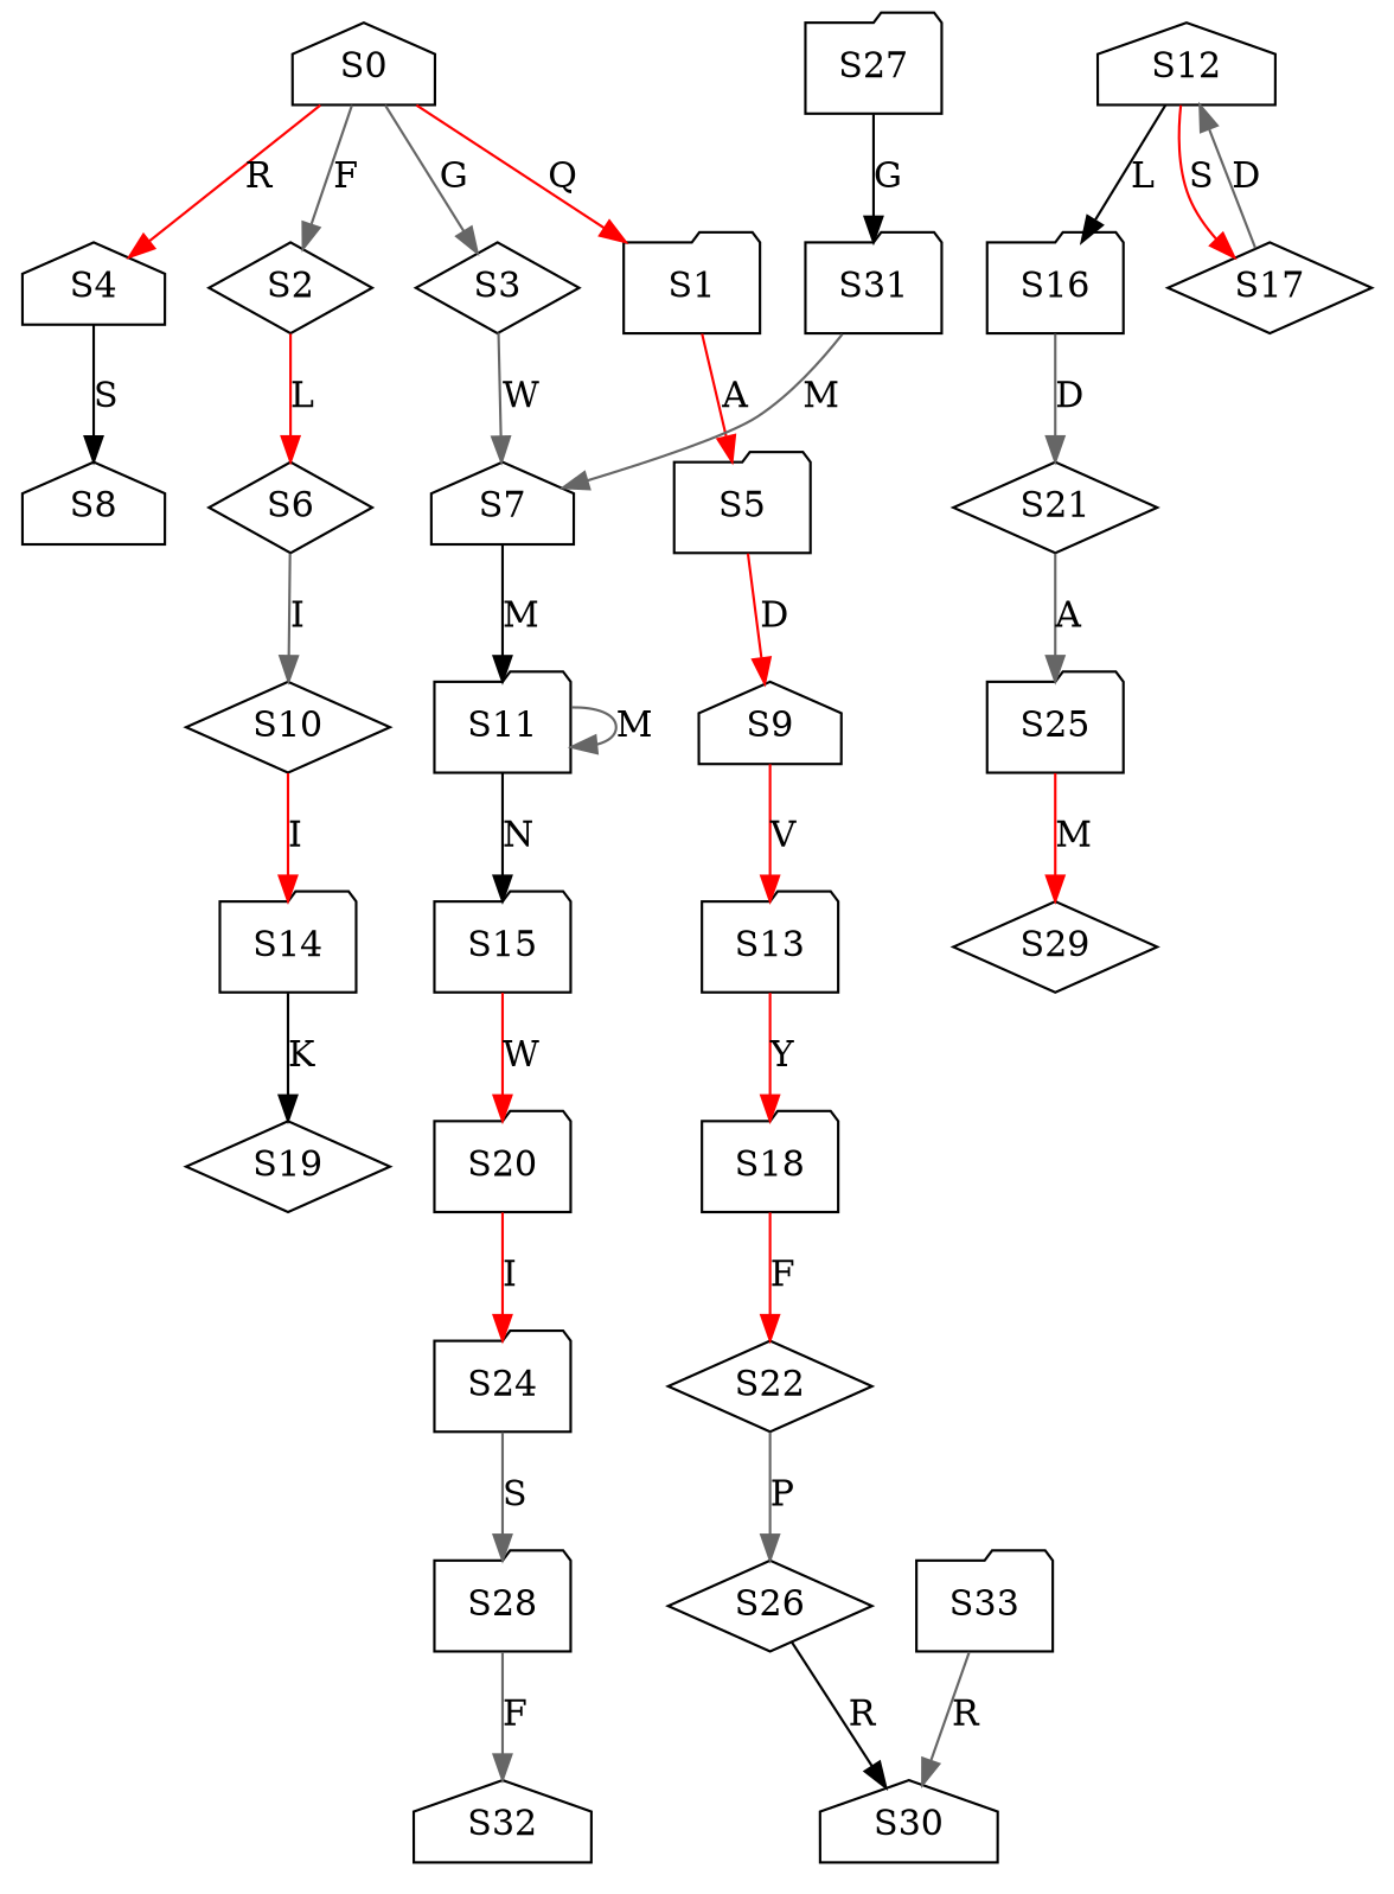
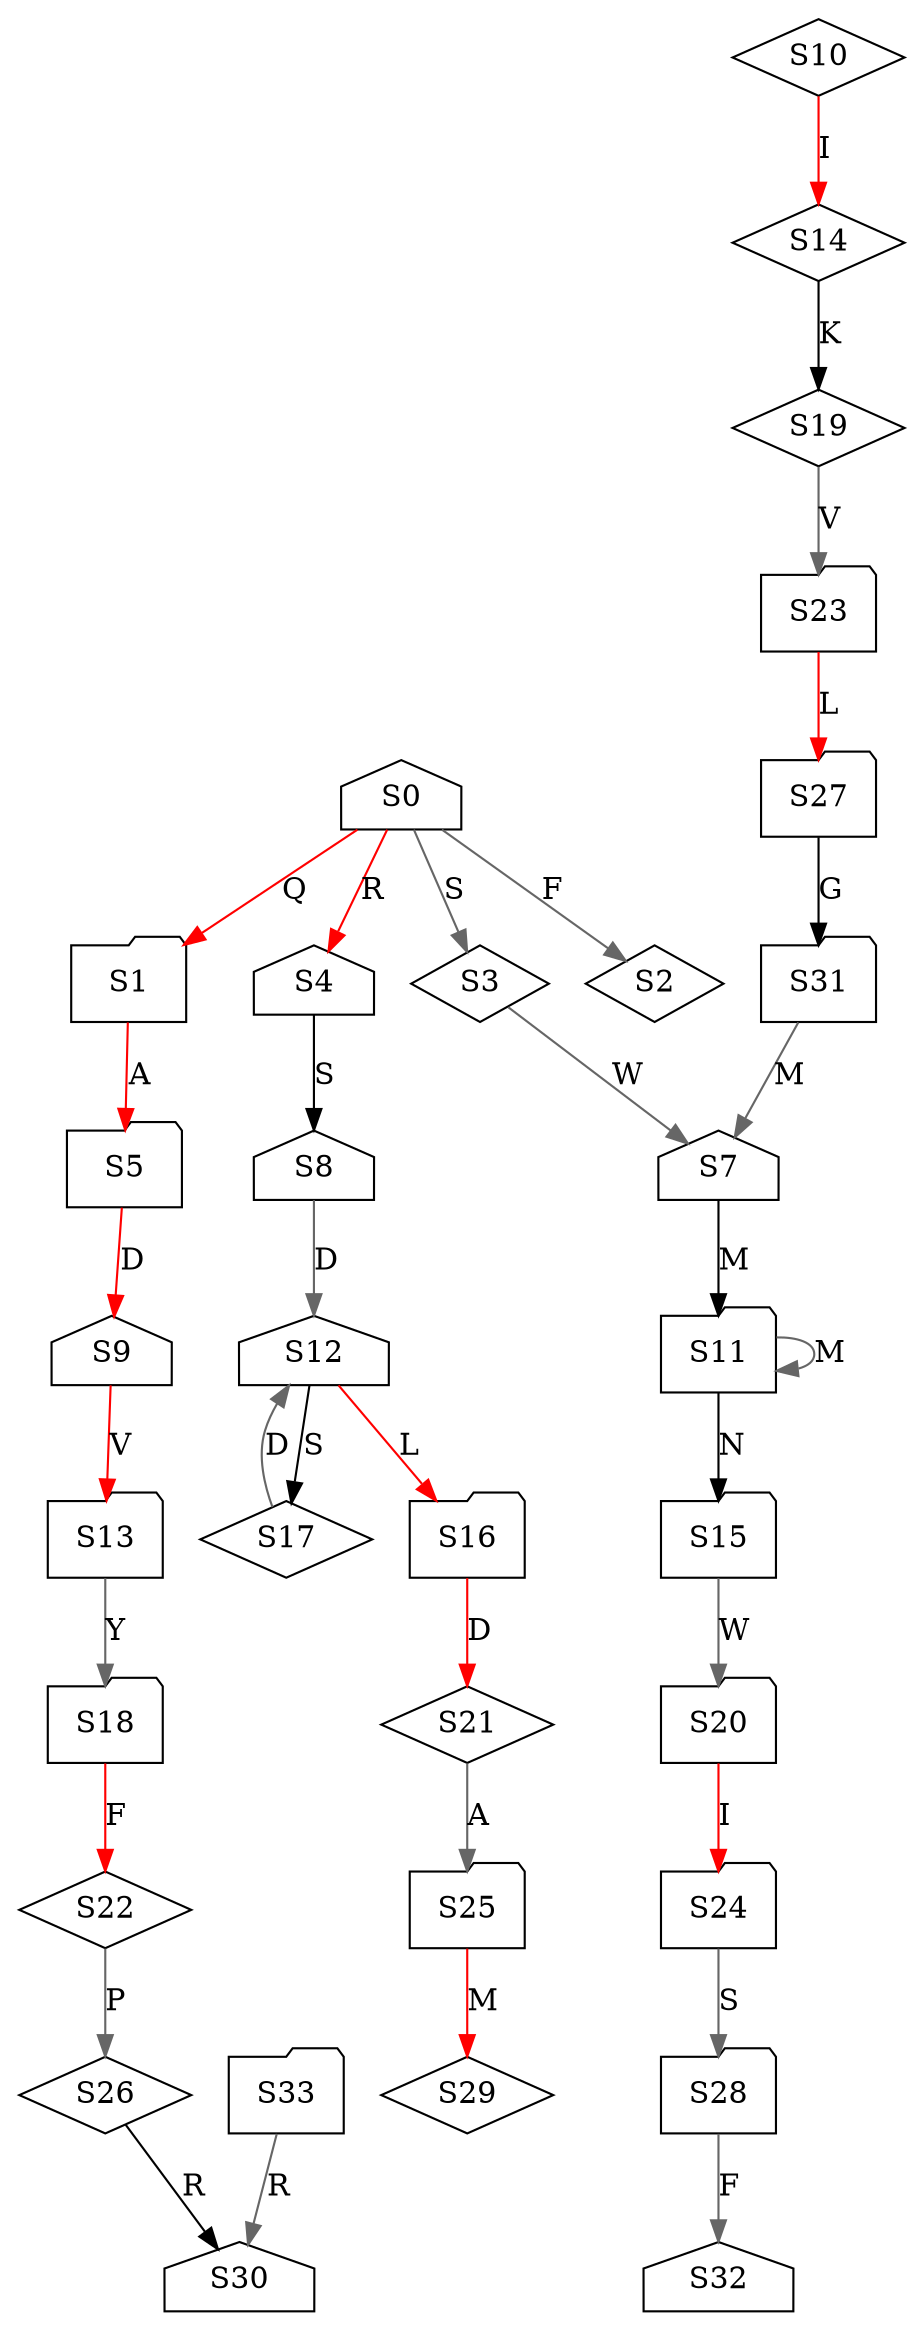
  strict digraph {
    node [shape=folder]
    edge [color=gray40]
    S0 [shape=house]
    S1
    S2 [shape=diamond]
    S3 [shape=diamond]
    S4 [shape=house]
    S5
-   S6 [shape=diamond]
    S7 [shape=house]
    S8 [shape=house]
    S9 [shape=house]
    S10 [shape=diamond]
    S11
    S12 [shape=house]
    S13
-   S14
+   S14 [shape=diamond]
    S15
    S16
    S17 [shape=diamond]
    S18
    S19 [shape=diamond]
    S20
    S21 [shape=diamond]
    S22 [shape=diamond]
+   S23
    S24
    S25
    S26 [shape=diamond]
    S27
    S28
    S29 [shape=diamond]
    S30 [shape=house]
    S31
    S32 [shape=house]
    S33
    S0 -> S1 [color=red label=Q]
    S0 -> S2 [label=F]
-   S0 -> S3 [label=G]
+   S0 -> S3 [label=S]
    S0 -> S4 [color=red label=R]
    S1 -> S5 [color=red label=A]
-   S2 -> S6 [color=red label=L]
    S3 -> S7 [label=W]
    S4 -> S8 [color=black label=S]
    S5 -> S9 [color=red label=D]
-   S6 -> S10 [label=I]
    S7 -> S11 [color=black label=M]
+   S8 -> S12 [label=D]
    S9 -> S13 [color=red label=V]
    S10 -> S14 [color=red label=I]
    S11 -> S11 [label=M]
    S11 -> S15 [color=black label=N]
-   S12 -> S16 [color=black label=L]
-   S12 -> S17 [color=red label=S]
-   S13 -> S18 [color=red label=Y]
+   S12 -> S16 [color=red label=L]
+   S12 -> S17 [color=black label=S]
+   S13 -> S18 [label=Y]
    S14 -> S19 [color=black label=K]
-   S15 -> S20 [color=red label=W]
-   S16 -> S21 [label=D]
+   S15 -> S20 [label=W]
+   S16 -> S21 [color=red label=D]
    S17 -> S12 [label=D]
    S18 -> S22 [color=red label=F]
+   S19 -> S23 [label=V]
    S20 -> S24 [color=red label=I]
    S21 -> S25 [label=A]
    S22 -> S26 [label=P]
+   S23 -> S27 [color=red label=L]
    S24 -> S28 [label=S]
    S25 -> S29 [color=red label=M]
    S26 -> S30 [color=black label=R]
    S27 -> S31 [color=black label=G]
    S28 -> S32 [label=F]
    S31 -> S7 [label=M]
    S33 -> S30 [label=R]
  }
